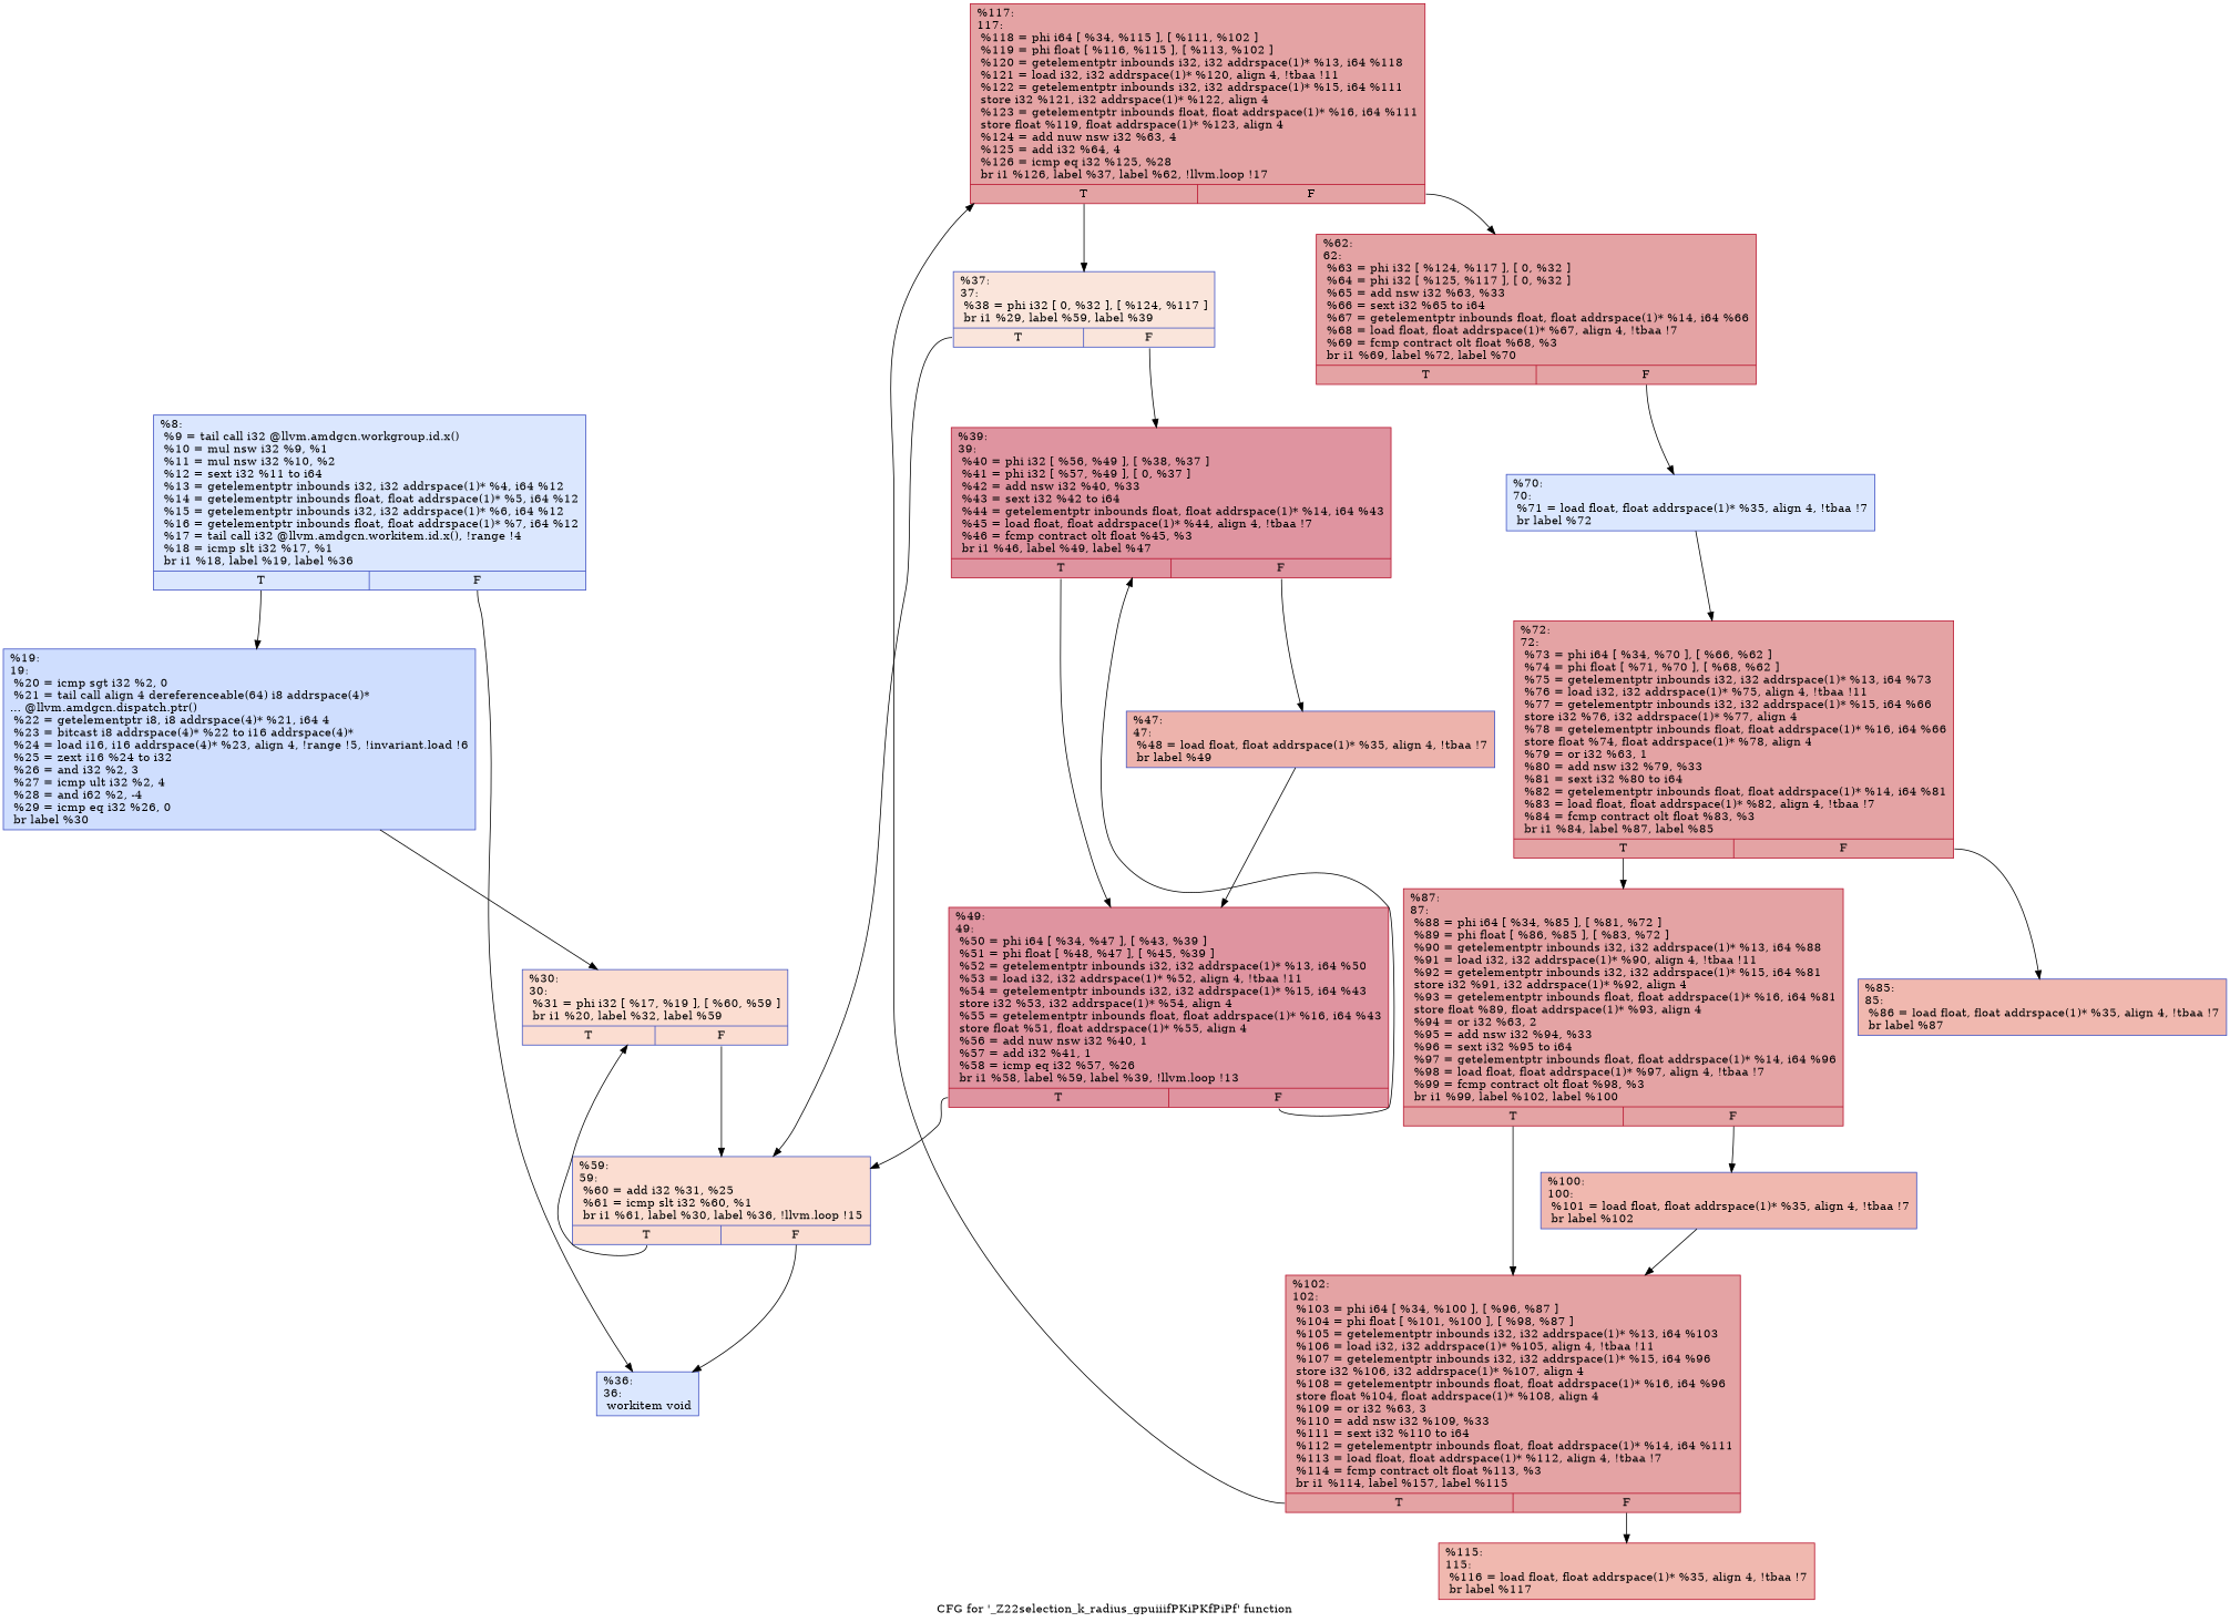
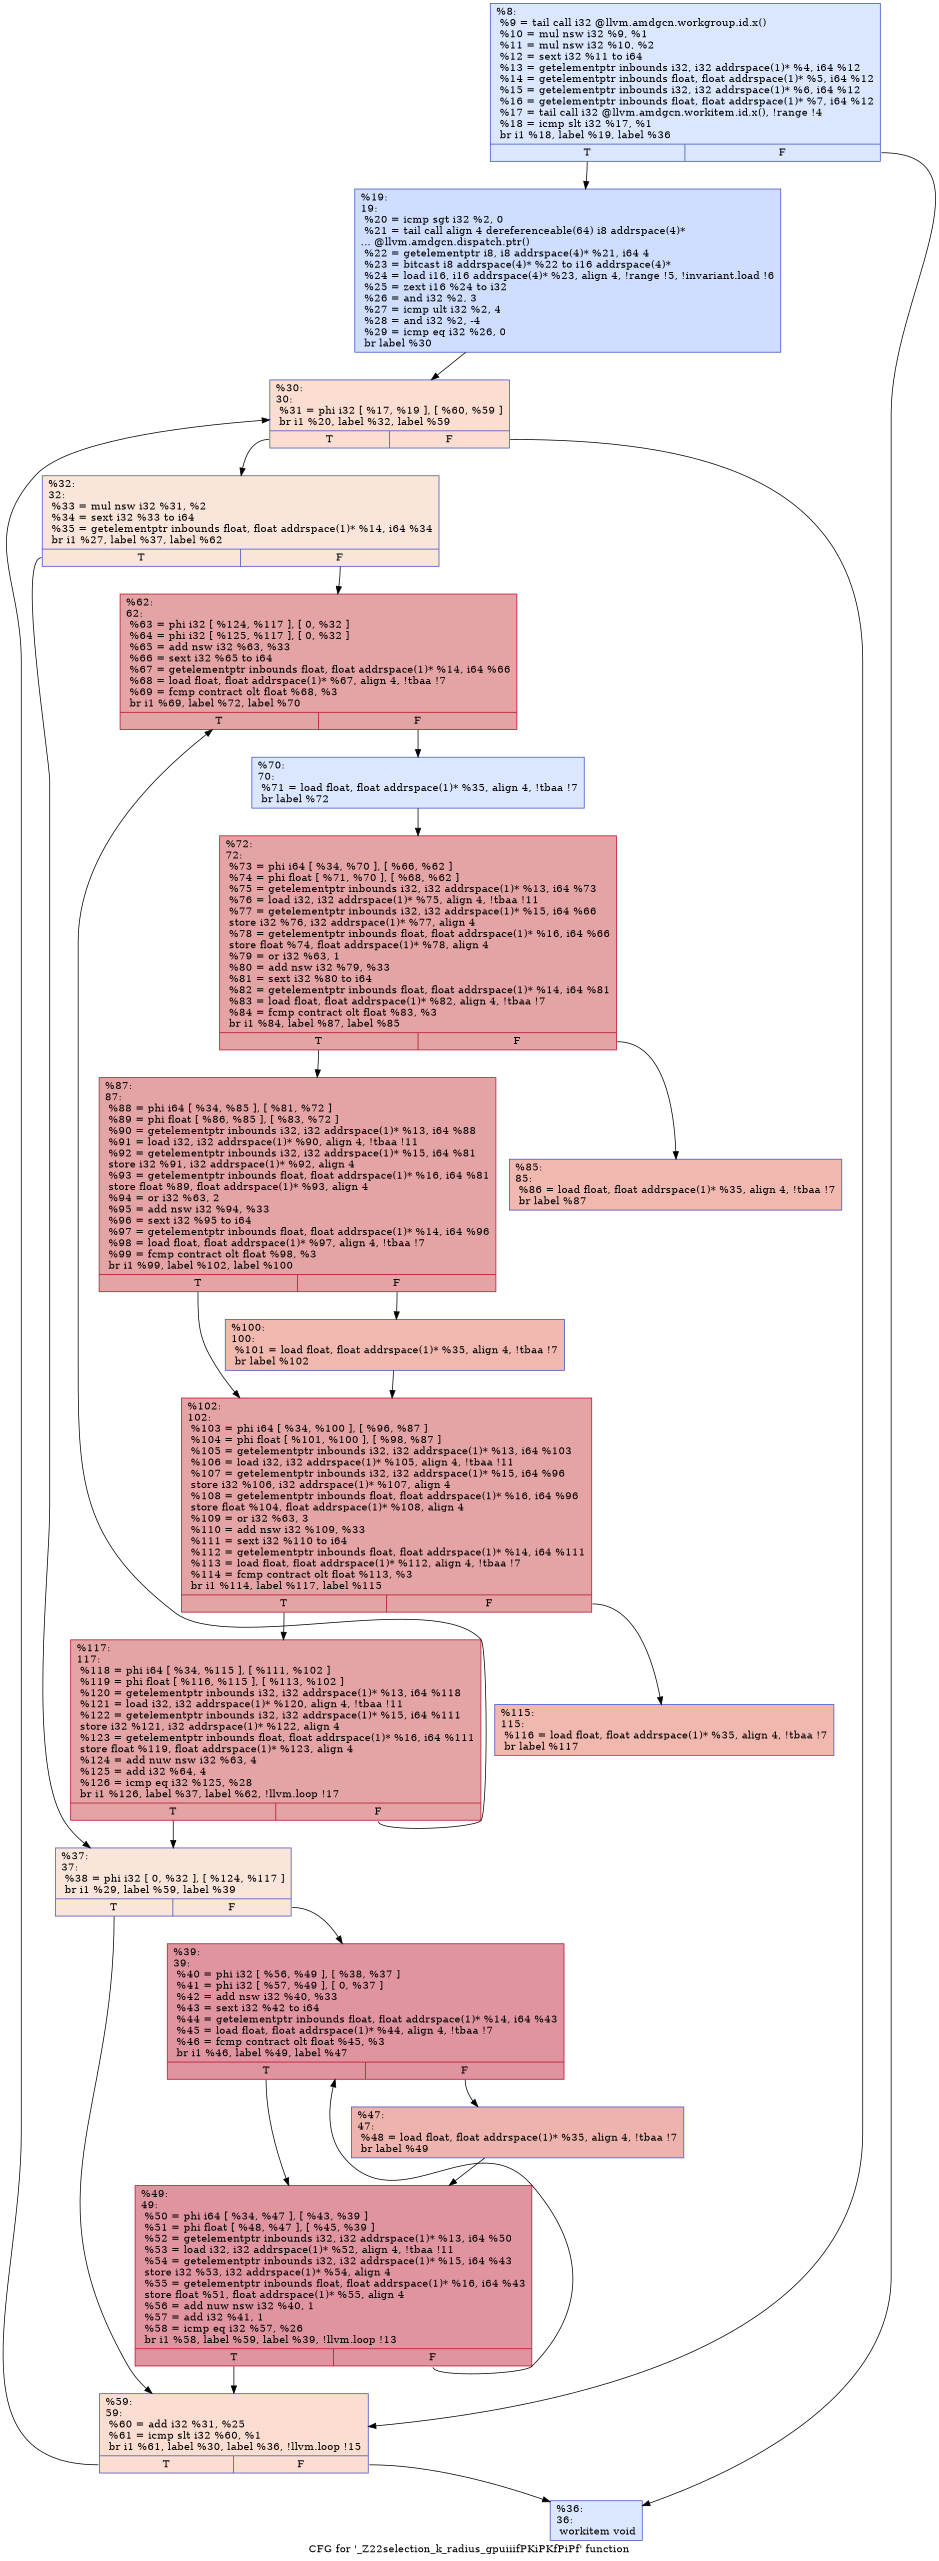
  digraph {
    label="CFG for '_Z22selection_k_radius_gpuiiifPKiPKfPiPf' function"
    node [color="#3d50c3ff" fillcolor="#c32e3170" shape=record style=filled]
    edge [tailport=s0]
    n1 [fillcolor="#aec9fc70" label="{%8:\l  %9 = tail call i32 @llvm.amdgcn.workgroup.id.x()\l  %10 = mul nsw i32 %9, %1\l  %11 = mul nsw i32 %10, %2\l  %12 = sext i32 %11 to i64\l  %13 = getelementptr inbounds i32, i32 addrspace(1)* %4, i64 %12\l  %14 = getelementptr inbounds float, float addrspace(1)* %5, i64 %12\l  %15 = getelementptr inbounds i32, i32 addrspace(1)* %6, i64 %12\l  %16 = getelementptr inbounds float, float addrspace(1)* %7, i64 %12\l  %17 = tail call i32 @llvm.amdgcn.workitem.id.x(), !range !4\l  %18 = icmp slt i32 %17, %1\l  br i1 %18, label %19, label %36\l|{<s0>T|<s1>F}}"]
-   n2 [fillcolor="#93b5fe70" label="{%19:\l19:                                               \l  %20 = icmp sgt i32 %2, 0\l  %21 = tail call align 4 dereferenceable(64) i8 addrspace(4)*\l... @llvm.amdgcn.dispatch.ptr()\l  %22 = getelementptr i8, i8 addrspace(4)* %21, i64 4\l  %23 = bitcast i8 addrspace(4)* %22 to i16 addrspace(4)*\l  %24 = load i16, i16 addrspace(4)* %23, align 4, !range !5, !invariant.load !6\l  %25 = zext i16 %24 to i32\l  %26 = and i32 %2, 3\l  %27 = icmp ult i32 %2, 4\l  %28 = and i62 %2, -4\l  %29 = icmp eq i32 %26, 0\l  br label %30\l}"]
+   n2 [fillcolor="#93b5fe70" label="{%19:\l19:                                               \l  %20 = icmp sgt i32 %2, 0\l  %21 = tail call align 4 dereferenceable(64) i8 addrspace(4)*\l... @llvm.amdgcn.dispatch.ptr()\l  %22 = getelementptr i8, i8 addrspace(4)* %21, i64 4\l  %23 = bitcast i8 addrspace(4)* %22 to i16 addrspace(4)*\l  %24 = load i16, i16 addrspace(4)* %23, align 4, !range !5, !invariant.load !6\l  %25 = zext i16 %24 to i32\l  %26 = and i32 %2, 3\l  %27 = icmp ult i32 %2, 4\l  %28 = and i32 %2, -4\l  %29 = icmp eq i32 %26, 0\l  br label %30\l}"]
    n3 [fillcolor="#aec9fc70" label="{%36:\l36:                                               \l  workitem void\l}"]
    n4 [fillcolor="#f7b39670" label="{%30:\l30:                                               \l  %31 = phi i32 [ %17, %19 ], [ %60, %59 ]\l  br i1 %20, label %32, label %59\l|{<s0>T|<s1>F}}"]
+   n5 [fillcolor="#f4c5ad70" label="{%32:\l32:                                               \l  %33 = mul nsw i32 %31, %2\l  %34 = sext i32 %33 to i64\l  %35 = getelementptr inbounds float, float addrspace(1)* %14, i64 %34\l  br i1 %27, label %37, label %62\l|{<s0>T|<s1>F}}"]
    n6 [fillcolor="#f7b39670" label="{%59:\l59:                                               \l  %60 = add i32 %31, %25\l  %61 = icmp slt i32 %60, %1\l  br i1 %61, label %30, label %36, !llvm.loop !15\l|{<s0>T|<s1>F}}"]
    n7 [fillcolor="#f4c5ad70" label="{%37:\l37:                                               \l  %38 = phi i32 [ 0, %32 ], [ %124, %117 ]\l  br i1 %29, label %59, label %39\l|{<s0>T|<s1>F}}"]
    n8 [color="#b70d28ff" label="{%62:\l62:                                               \l  %63 = phi i32 [ %124, %117 ], [ 0, %32 ]\l  %64 = phi i32 [ %125, %117 ], [ 0, %32 ]\l  %65 = add nsw i32 %63, %33\l  %66 = sext i32 %65 to i64\l  %67 = getelementptr inbounds float, float addrspace(1)* %14, i64 %66\l  %68 = load float, float addrspace(1)* %67, align 4, !tbaa !7\l  %69 = fcmp contract olt float %68, %3\l  br i1 %69, label %72, label %70\l|{<s0>T|<s1>F}}"]
    n9 [color="#b70d28ff" fillcolor="#b70d2870" label="{%39:\l39:                                               \l  %40 = phi i32 [ %56, %49 ], [ %38, %37 ]\l  %41 = phi i32 [ %57, %49 ], [ 0, %37 ]\l  %42 = add nsw i32 %40, %33\l  %43 = sext i32 %42 to i64\l  %44 = getelementptr inbounds float, float addrspace(1)* %14, i64 %43\l  %45 = load float, float addrspace(1)* %44, align 4, !tbaa !7\l  %46 = fcmp contract olt float %45, %3\l  br i1 %46, label %49, label %47\l|{<s0>T|<s1>F}}"]
    n10 [fillcolor="#aec9fc70" label="{%70:\l70:                                               \l  %71 = load float, float addrspace(1)* %35, align 4, !tbaa !7\l  br label %72\l}"]
    n11 [color="#b70d28ff" fillcolor="#b70d2870" label="{%49:\l49:                                               \l  %50 = phi i64 [ %34, %47 ], [ %43, %39 ]\l  %51 = phi float [ %48, %47 ], [ %45, %39 ]\l  %52 = getelementptr inbounds i32, i32 addrspace(1)* %13, i64 %50\l  %53 = load i32, i32 addrspace(1)* %52, align 4, !tbaa !11\l  %54 = getelementptr inbounds i32, i32 addrspace(1)* %15, i64 %43\l  store i32 %53, i32 addrspace(1)* %54, align 4\l  %55 = getelementptr inbounds float, float addrspace(1)* %16, i64 %43\l  store float %51, float addrspace(1)* %55, align 4\l  %56 = add nuw nsw i32 %40, 1\l  %57 = add i32 %41, 1\l  %58 = icmp eq i32 %57, %26\l  br i1 %58, label %59, label %39, !llvm.loop !13\l|{<s0>T|<s1>F}}"]
    n12 [fillcolor="#d6524470" label="{%47:\l47:                                               \l  %48 = load float, float addrspace(1)* %35, align 4, !tbaa !7\l  br label %49\l}"]
    n13 [color="#b70d28ff" label="{%72:\l72:                                               \l  %73 = phi i64 [ %34, %70 ], [ %66, %62 ]\l  %74 = phi float [ %71, %70 ], [ %68, %62 ]\l  %75 = getelementptr inbounds i32, i32 addrspace(1)* %13, i64 %73\l  %76 = load i32, i32 addrspace(1)* %75, align 4, !tbaa !11\l  %77 = getelementptr inbounds i32, i32 addrspace(1)* %15, i64 %66\l  store i32 %76, i32 addrspace(1)* %77, align 4\l  %78 = getelementptr inbounds float, float addrspace(1)* %16, i64 %66\l  store float %74, float addrspace(1)* %78, align 4\l  %79 = or i32 %63, 1\l  %80 = add nsw i32 %79, %33\l  %81 = sext i32 %80 to i64\l  %82 = getelementptr inbounds float, float addrspace(1)* %14, i64 %81\l  %83 = load float, float addrspace(1)* %82, align 4, !tbaa !7\l  %84 = fcmp contract olt float %83, %3\l  br i1 %84, label %87, label %85\l|{<s0>T|<s1>F}}"]
    n14 [color="#b70d28ff" label="{%87:\l87:                                               \l  %88 = phi i64 [ %34, %85 ], [ %81, %72 ]\l  %89 = phi float [ %86, %85 ], [ %83, %72 ]\l  %90 = getelementptr inbounds i32, i32 addrspace(1)* %13, i64 %88\l  %91 = load i32, i32 addrspace(1)* %90, align 4, !tbaa !11\l  %92 = getelementptr inbounds i32, i32 addrspace(1)* %15, i64 %81\l  store i32 %91, i32 addrspace(1)* %92, align 4\l  %93 = getelementptr inbounds float, float addrspace(1)* %16, i64 %81\l  store float %89, float addrspace(1)* %93, align 4\l  %94 = or i32 %63, 2\l  %95 = add nsw i32 %94, %33\l  %96 = sext i32 %95 to i64\l  %97 = getelementptr inbounds float, float addrspace(1)* %14, i64 %96\l  %98 = load float, float addrspace(1)* %97, align 4, !tbaa !7\l  %99 = fcmp contract olt float %98, %3\l  br i1 %99, label %102, label %100\l|{<s0>T|<s1>F}}"]
    n15 [fillcolor="#dc5d4a70" label="{%85:\l85:                                               \l  %86 = load float, float addrspace(1)* %35, align 4, !tbaa !7\l  br label %87\l}"]
-   n16 [color="#b70d28ff" label="{%102:\l102:                                              \l  %103 = phi i64 [ %34, %100 ], [ %96, %87 ]\l  %104 = phi float [ %101, %100 ], [ %98, %87 ]\l  %105 = getelementptr inbounds i32, i32 addrspace(1)* %13, i64 %103\l  %106 = load i32, i32 addrspace(1)* %105, align 4, !tbaa !11\l  %107 = getelementptr inbounds i32, i32 addrspace(1)* %15, i64 %96\l  store i32 %106, i32 addrspace(1)* %107, align 4\l  %108 = getelementptr inbounds float, float addrspace(1)* %16, i64 %96\l  store float %104, float addrspace(1)* %108, align 4\l  %109 = or i32 %63, 3\l  %110 = add nsw i32 %109, %33\l  %111 = sext i32 %110 to i64\l  %112 = getelementptr inbounds float, float addrspace(1)* %14, i64 %111\l  %113 = load float, float addrspace(1)* %112, align 4, !tbaa !7\l  %114 = fcmp contract olt float %113, %3\l  br i1 %114, label %157, label %115\l|{<s0>T|<s1>F}}"]
+   n16 [color="#b70d28ff" label="{%102:\l102:                                              \l  %103 = phi i64 [ %34, %100 ], [ %96, %87 ]\l  %104 = phi float [ %101, %100 ], [ %98, %87 ]\l  %105 = getelementptr inbounds i32, i32 addrspace(1)* %13, i64 %103\l  %106 = load i32, i32 addrspace(1)* %105, align 4, !tbaa !11\l  %107 = getelementptr inbounds i32, i32 addrspace(1)* %15, i64 %96\l  store i32 %106, i32 addrspace(1)* %107, align 4\l  %108 = getelementptr inbounds float, float addrspace(1)* %16, i64 %96\l  store float %104, float addrspace(1)* %108, align 4\l  %109 = or i32 %63, 3\l  %110 = add nsw i32 %109, %33\l  %111 = sext i32 %110 to i64\l  %112 = getelementptr inbounds float, float addrspace(1)* %14, i64 %111\l  %113 = load float, float addrspace(1)* %112, align 4, !tbaa !7\l  %114 = fcmp contract olt float %113, %3\l  br i1 %114, label %117, label %115\l|{<s0>T|<s1>F}}"]
    n17 [fillcolor="#dc5d4a70" label="{%100:\l100:                                              \l  %101 = load float, float addrspace(1)* %35, align 4, !tbaa !7\l  br label %102\l}"]
    n18 [color="#b70d28ff" label="{%117:\l117:                                              \l  %118 = phi i64 [ %34, %115 ], [ %111, %102 ]\l  %119 = phi float [ %116, %115 ], [ %113, %102 ]\l  %120 = getelementptr inbounds i32, i32 addrspace(1)* %13, i64 %118\l  %121 = load i32, i32 addrspace(1)* %120, align 4, !tbaa !11\l  %122 = getelementptr inbounds i32, i32 addrspace(1)* %15, i64 %111\l  store i32 %121, i32 addrspace(1)* %122, align 4\l  %123 = getelementptr inbounds float, float addrspace(1)* %16, i64 %111\l  store float %119, float addrspace(1)* %123, align 4\l  %124 = add nuw nsw i32 %63, 4\l  %125 = add i32 %64, 4\l  %126 = icmp eq i32 %125, %28\l  br i1 %126, label %37, label %62, !llvm.loop !17\l|{<s0>T|<s1>F}}"]
-   n19 [color="#b70d28ff" fillcolor="#dc5d4a70" label="{%115:\l115:                                              \l  %116 = load float, float addrspace(1)* %35, align 4, !tbaa !7\l  br label %117\l}"]
+   n19 [fillcolor="#dc5d4a70" label="{%115:\l115:                                              \l  %116 = load float, float addrspace(1)* %35, align 4, !tbaa !7\l  br label %117\l}"]
    n1 -> n2
    n1 -> n3 [tailport=s1]
    n2 -> n4
+   n4 -> n5
    n4 -> n6 [tailport=s1]
+   n5 -> n7
+   n5 -> n8 [tailport=s1]
    n6 -> n3 [tailport=s1]
    n6 -> n4
    n7 -> n6
    n7 -> n9 [tailport=s1]
    n8 -> n10 [tailport=s1]
    n9 -> n11
    n9 -> n12 [tailport=s1]
    n10 -> n13
    n11 -> n6
    n11 -> n9 [tailport=s1]
    n12 -> n11
    n13 -> n14
    n13 -> n15 [tailport=s1]
    n14 -> n16
    n14 -> n17 [tailport=s1]
    n16 -> n18
    n16 -> n19 [tailport=s1]
    n17 -> n16
    n18 -> n7
    n18 -> n8 [tailport=s1]
  }
